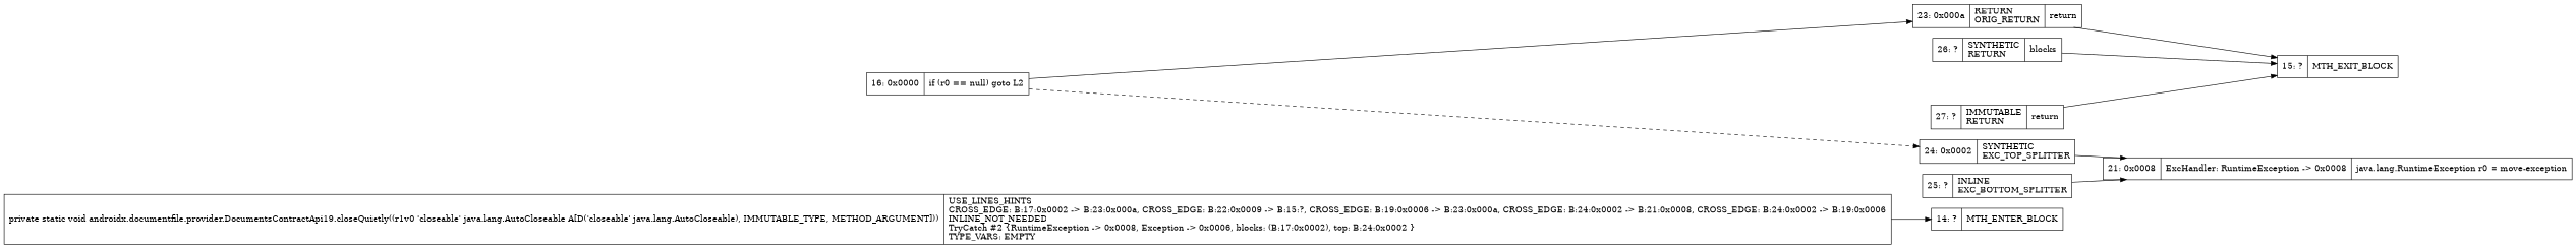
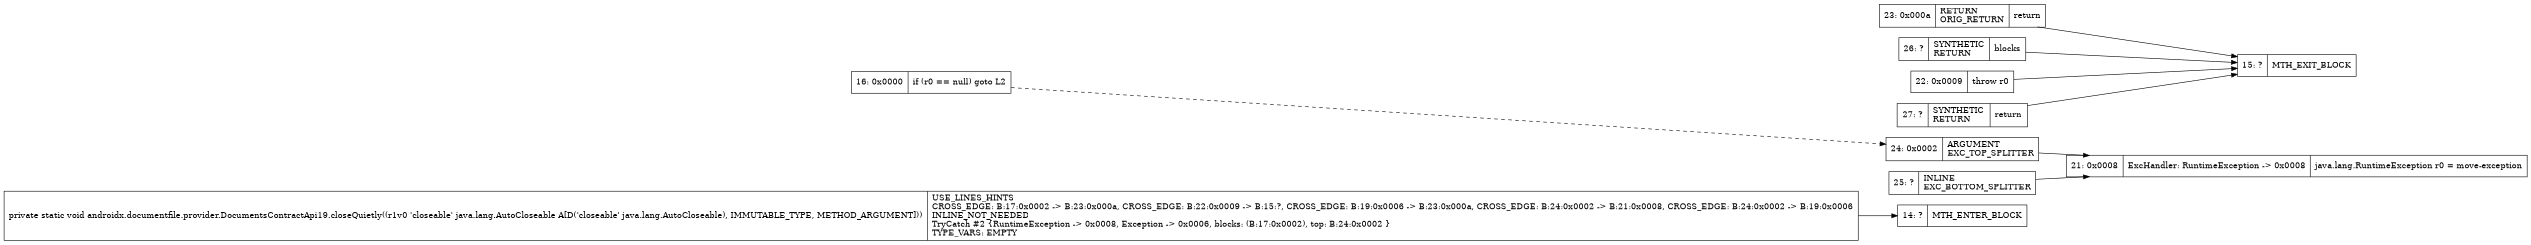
  digraph {
    rankdir=LR
    node [shape=record]
    n1 [label="{14\:\ ?|MTH_ENTER_BLOCK\l}"]
    n2 [label="{16\:\ 0x0000|if (r0 == null) goto L2\l}"]
    n3 [label="{23\:\ 0x000a|RETURN\lORIG_RETURN\l|return\l}"]
-   n4 [label="{24\:\ 0x0002|SYNTHETIC\lEXC_TOP_SPLITTER\l}"]
+   n4 [label="{24\:\ 0x0002|ARGUMENT\lEXC_TOP_SPLITTER\l}"]
    n5 [label="{15\:\ ?|MTH_EXIT_BLOCK\l}"]
    n6 [label="{21\:\ 0x0008|ExcHandler: RuntimeException \-\> 0x0008\l|java.lang.RuntimeException r0 = move\-exception\l}"]
    n7 [label="{25\:\ ?|INLINE\lEXC_BOTTOM_SPLITTER\l}"]
    n8 [label="{26\:\ ?|SYNTHETIC\lRETURN\l|blocks\l}"]
-   n10 [label="{27\:\ ?|IMMUTABLE\lRETURN\l|return\l}"]
+   n9 [label="{22\:\ 0x0009|throw r0\l}"]
+   n10 [label="{27\:\ ?|SYNTHETIC\lRETURN\l|return\l}"]
    n11 [label="{private static void androidx.documentfile.provider.DocumentsContractApi19.closeQuietly((r1v0 'closeable' java.lang.AutoCloseable A[D('closeable' java.lang.AutoCloseable), IMMUTABLE_TYPE, METHOD_ARGUMENT]))  | USE_LINES_HINTS\lCROSS_EDGE: B:17:0x0002 \-\> B:23:0x000a, CROSS_EDGE: B:22:0x0009 \-\> B:15:?, CROSS_EDGE: B:19:0x0006 \-\> B:23:0x000a, CROSS_EDGE: B:24:0x0002 \-\> B:21:0x0008, CROSS_EDGE: B:24:0x0002 \-\> B:19:0x0006\lINLINE_NOT_NEEDED\lTryCatch #2 \{RuntimeException \-\> 0x0008, Exception \-\> 0x0006, blocks: (B:17:0x0002), top: B:24:0x0002 \}\lTYPE_VARS: EMPTY\l}"]
-   n2 -> n3
    n2 -> n4 [style=dashed]
    n3 -> n5
    n4 -> n6
    n7 -> n6
    n8 -> n5
+   n9 -> n5
    n10 -> n5
    n11 -> n1
  }
